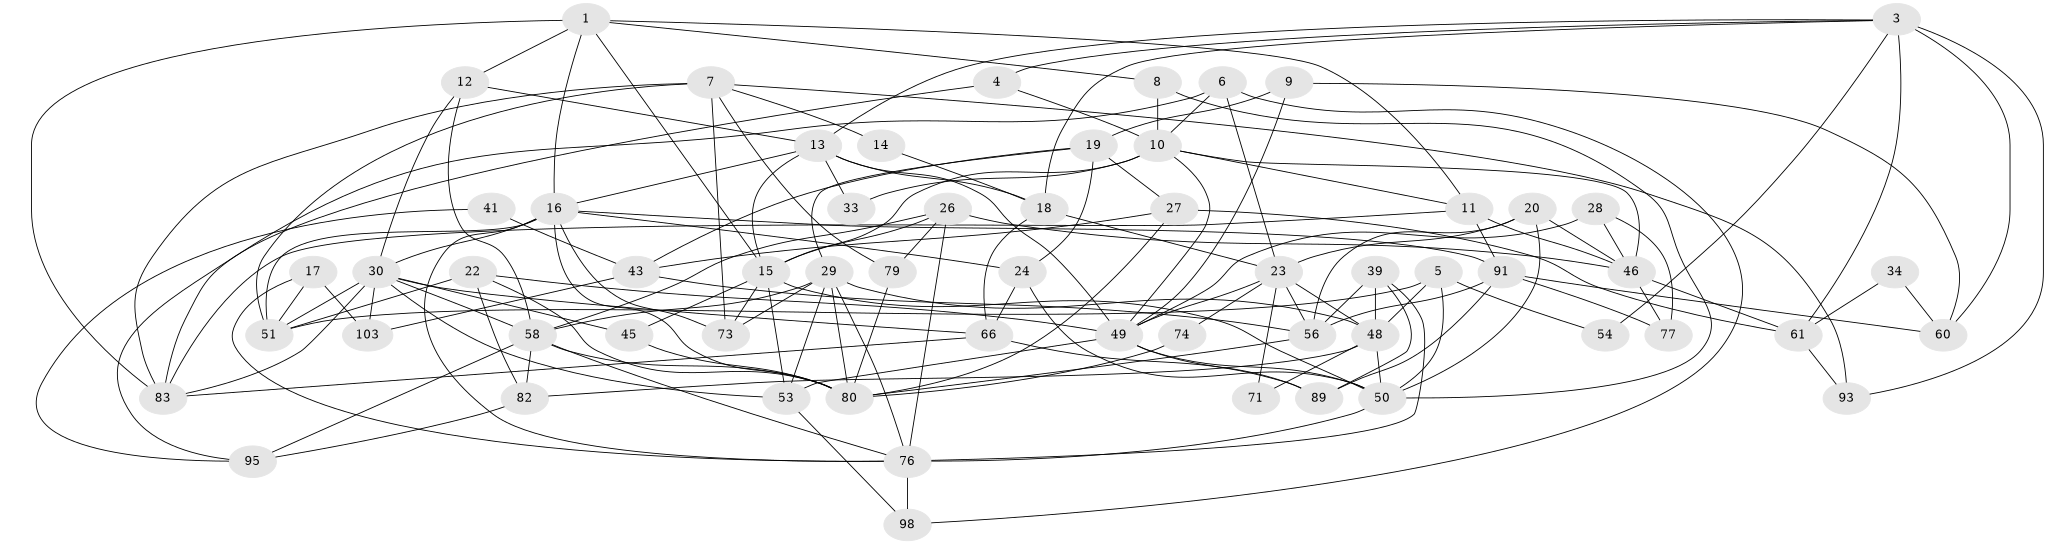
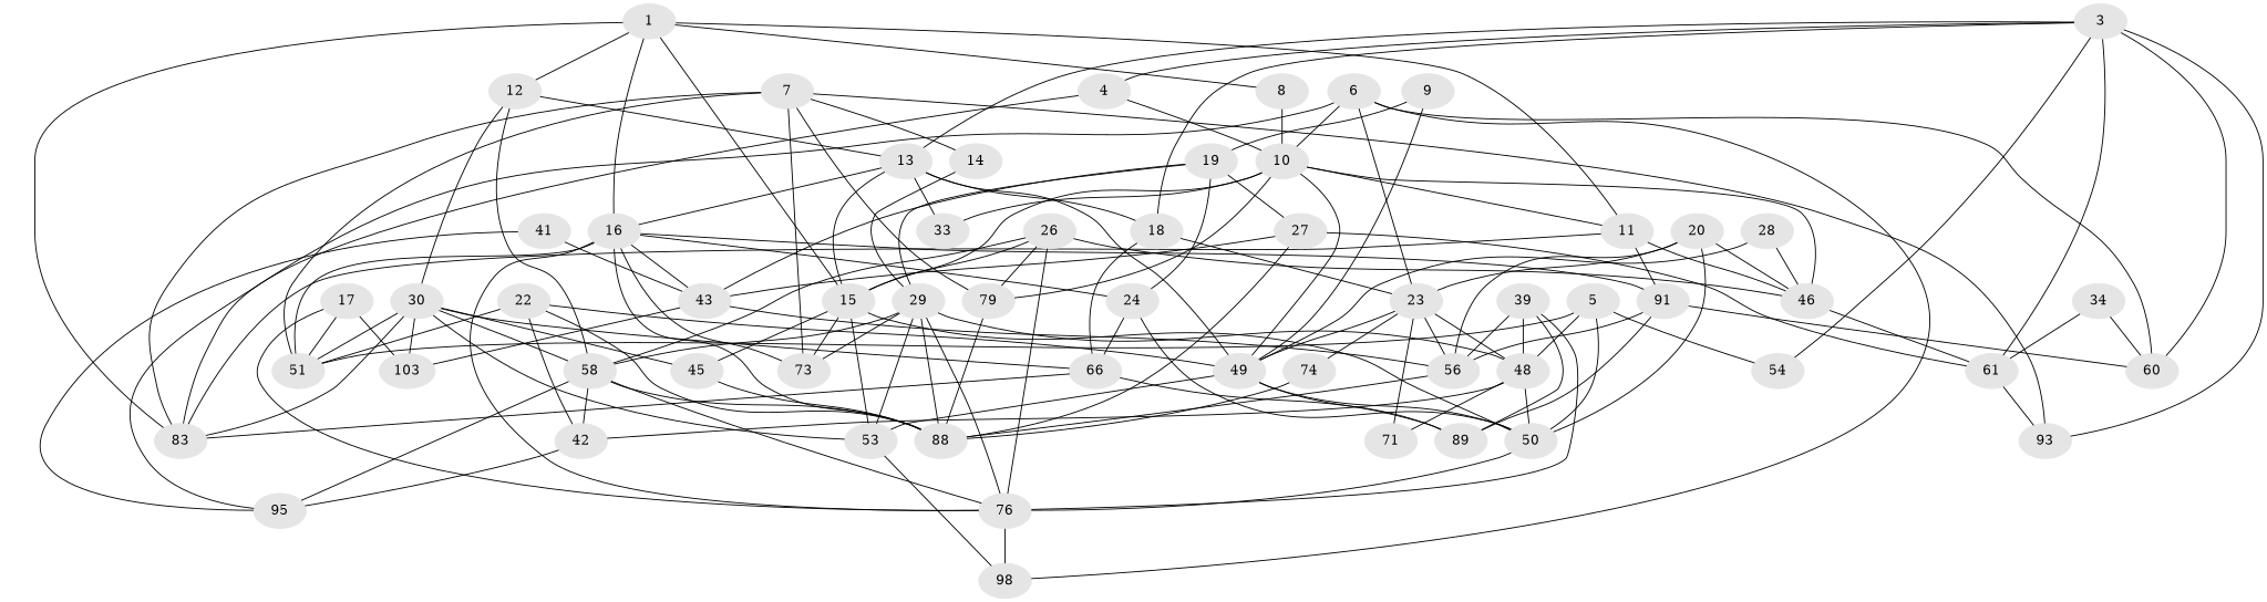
  graph {
    node [color=gray90 style=filled]
    1 [super="+9"]
    8 [super="+45"]
    11 [super="+37"]
    12 [super="+44"]
    15 [super="+38"]
    16 [super="+40"]
    83 [super="+91"]
    10 [super="+78"]
    50 [super="+101"]
    n10 [label=91 super="+67"]
    46 [super="+59"]
    13 [super="+43"]
    30 [super="+51"]
    58 [super="+72"]
    73
    53 [super="+84"]
    n17 [label=45]
    n18 [label=51 super="+63"]
    24 [super="+92"]
    n20 [label=43 super="+90"]
    76 [super="+94"]
-   80 [super="+85"]
+   80 [super="+85" label=88]
    n23 [label=9 super="+87"]
    19 [super="+81"]
    49 [super="+57"]
    27 [super="+62"]
    29 [super="+64"]
    89
    3 [super="+35"]
    18 [super="+32"]
    54
    60 [super="+99"]
    61 [super="+88"]
    93 [super="+97"]
    4
    7 [super="+25"]
    14
    79
    33
    23 [super="+47"]
    66 [super="+100"]
    5 [super="+68"]
    48 [super="+69"]
-   82
+   82 [label=42]
    71
    6 [super="+102"]
    95
    98
    56 [super="+75"]
    74
-   77
    103
    17
    20 [super="+96"]
    22 [super="+36"]
    26 [super="+55"]
    28
    34
    39 [super="+86"]
    41
    1 -- 8
    1 -- 11
    1 -- 12
    1 -- 15
    1 -- 16
    1 -- 83
    8 -- 10
-   8 -- 50
    11 -- 83
    11 -- n10
    11 -- 46
    12 -- 13
    12 -- 30
    12 -- 58
    15 -- 50
    15 -- 73
    15 -- 53
    15 -- n17
    16 -- n10
    16 -- 73
    16 -- n18
    16 -- 24 [weight=2]
-   16 -- 30
+   16 -- n20
    16 -- 76
    16 -- 80
    10 -- 11
    10 -- 15
    10 -- 46
    10 -- 49
+   10 -- 79
    10 -- 33
    50 -- 76
    n10 -- 89
    n10 -- 60 [weight=2]
    n10 -- 56
-   n10 -- 77
    46 -- 61
-   46 -- 77
    13 -- 15
    13 -- 16
    13 -- 49
    13 -- 18
    13 -- 33
    30 -- 83
    30 -- 58
    30 -- 53
    30 -- n17
    30 -- n18
    30 -- 66
    30 -- 103
    58 -- 76
    58 -- 80
    58 -- 82
    58 -- 95
    53 -- 98
    n17 -- 80
    24 -- 50
    24 -- 66
    n20 -- 56
    n20 -- 103
    76 -- 98
    n23 -- 19
    n23 -- 49 [weight=2]
    19 -- 24
    19 -- n20
    19 -- 27
    19 -- 29
    49 -- 50
    49 -- 53
    49 -- 89
    27 -- n20 [weight=3]
    27 -- 80
    27 -- 61
    29 -- 58
    29 -- 73
    29 -- 53
    29 -- 76
    29 -- 80
    29 -- 48
    3 -- 13
    3 -- 18
    3 -- 54
    3 -- 60 [weight=2]
    3 -- 61
    3 -- 93
    3 -- 4
    18 -- 23
    18 -- 66
    61 -- 93
    4 -- 83
    4 -- 10
    7 -- 83
    7 -- 73
    7 -- n18
    7 -- 93
    7 -- 14
    7 -- 79
-   14 -- 18
+   14 -- 29
    79 -- 80
    23 -- 49
    23 -- 48
    23 -- 71
    23 -- 56 [weight=2]
    23 -- 74
    66 -- 83
    66 -- 89
    5 -- 50
    5 -- n18
    5 -- 54
    5 -- 48
    48 -- 50
    48 -- 82
    48 -- 71
    82 -- 95
    6 -- 10
-   n23 -- 60
+   6 -- 60
    6 -- 23
    6 -- 95
    6 -- 98
    56 -- 80
    74 -- 80
    17 -- n18
    17 -- 76
    17 -- 103
    20 -- 50
    20 -- 46
    20 -- 23
    20 -- 56
    22 -- n18
    22 -- 80
    22 -- 49
    22 -- 82
    26 -- 15
    26 -- 46
    26 -- 58
    26 -- 76
    26 -- 79
    28 -- 46
    28 -- 49
-   28 -- 77
    34 -- 60
    34 -- 61
    39 -- 76
    39 -- 89
    39 -- 48
    39 -- 56 [weight=2]
    41 -- n20
    41 -- 95
  }
